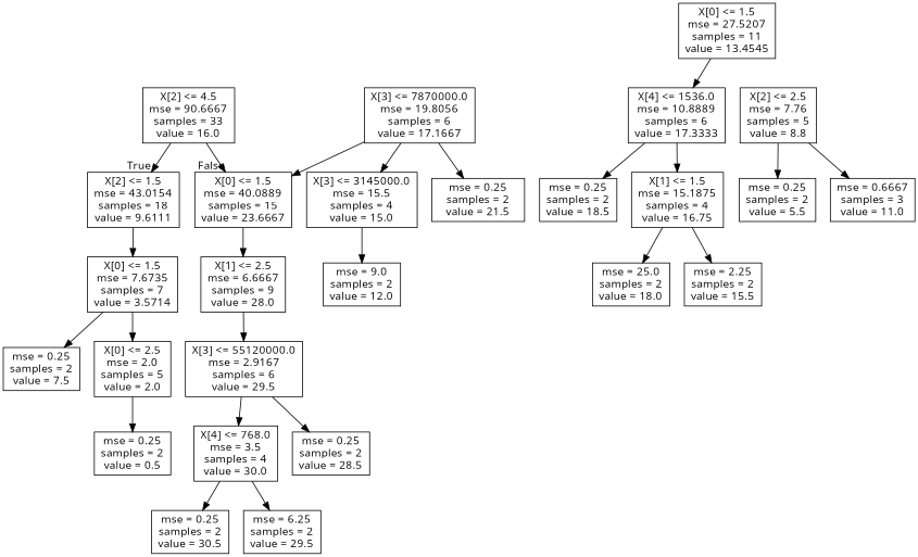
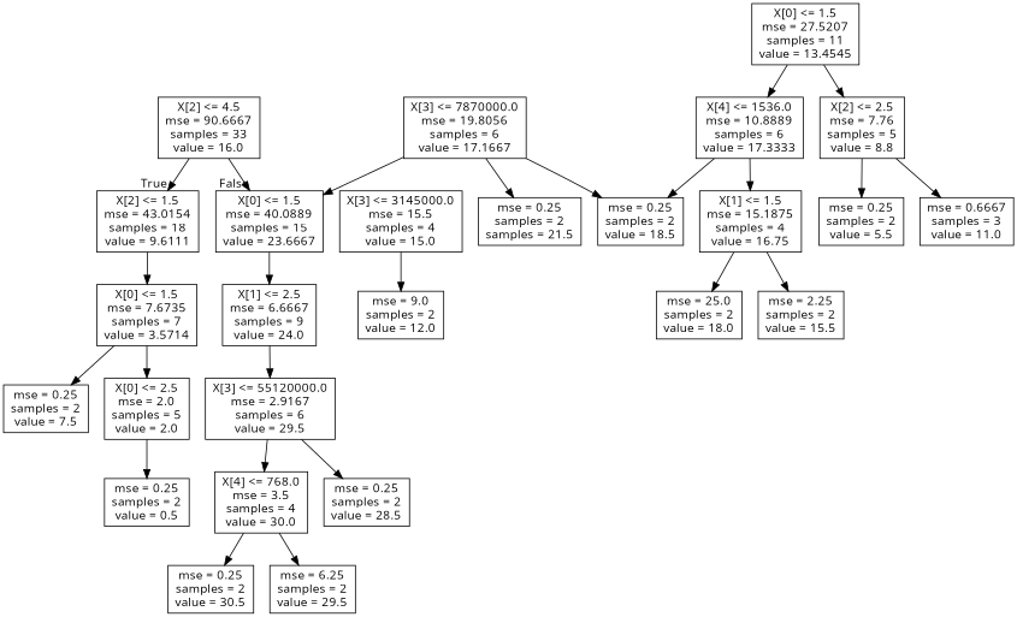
  digraph {
    fontname="Open Sans"
    node [fontname="Open Sans" shape=box]
    edge [fontname="Open Sans"]
    n1 [label="X[2] <= 4.5\nmse = 90.6667\nsamples = 33\nvalue = 16.0"]
    n2 [label="X[2] <= 1.5\nmse = 43.0154\nsamples = 18\nvalue = 9.6111"]
    n3 [label="X[0] <= 1.5\nmse = 40.0889\nsamples = 15\nvalue = 23.6667"]
    n4 [label="X[0] <= 1.5\nmse = 7.6735\nsamples = 7\nvalue = 3.5714"]
-   n5 [label="X[1] <= 2.5\nmse = 6.6667\nsamples = 9\nvalue = 28.0"]
+   n5 [label="X[1] <= 2.5\nmse = 6.6667\nsamples = 9\nvalue = 24.0"]
    n6 [label="mse = 0.25\nsamples = 2\nvalue = 7.5"]
    n7 [label="X[0] <= 2.5\nmse = 2.0\nsamples = 5\nvalue = 2.0"]
    n8 [label="X[0] <= 1.5\nmse = 27.5207\nsamples = 11\nvalue = 13.4545"]
    n9 [label="X[4] <= 1536.0\nmse = 10.8889\nsamples = 6\nvalue = 17.3333"]
    n10 [label="X[2] <= 2.5\nmse = 7.76\nsamples = 5\nvalue = 8.8"]
    n11 [label="mse = 0.25\nsamples = 2\nvalue = 0.5"]
    n12 [label="mse = 0.25\nsamples = 2\nvalue = 18.5"]
    n13 [label="X[1] <= 1.5\nmse = 15.1875\nsamples = 4\nvalue = 16.75"]
    n14 [label="mse = 0.25\nsamples = 2\nvalue = 5.5"]
    n15 [label="mse = 0.6667\nsamples = 3\nvalue = 11.0"]
    n16 [label="mse = 25.0\nsamples = 2\nvalue = 18.0"]
    n17 [label="mse = 2.25\nsamples = 2\nvalue = 15.5"]
    n18 [label="X[3] <= 55120000.0\nmse = 2.9167\nsamples = 6\nvalue = 29.5"]
    n19 [label="X[3] <= 7870000.0\nmse = 19.8056\nsamples = 6\nvalue = 17.1667"]
    n20 [label="X[3] <= 3145000.0\nmse = 15.5\nsamples = 4\nvalue = 15.0"]
-   n21 [label="mse = 0.25\nsamples = 2\nvalue = 21.5"]
+   n21 [label="mse = 0.25\nsamples = 2\nsamples = 21.5"]
    n22 [label="X[4] <= 768.0\nmse = 3.5\nsamples = 4\nvalue = 30.0"]
    n23 [label="mse = 0.25\nsamples = 2\nvalue = 28.5"]
    n24 [label="mse = 0.25\nsamples = 2\nvalue = 30.5"]
    n25 [label="mse = 6.25\nsamples = 2\nvalue = 29.5"]
    n26 [label="mse = 9.0\nsamples = 2\nvalue = 12.0"]
    n1 -> n2 [headlabel=True labelangle=45 labeldistance=2.5]
    n1 -> n3 [headlabel=False labelangle=-45 labeldistance=2.5]
    n2 -> n4
    n3 -> n5
    n4 -> n6
    n4 -> n7
    n5 -> n18
    n7 -> n11
    n8 -> n9
+   n8 -> n10
    n9 -> n12
    n9 -> n13
    n10 -> n14
    n10 -> n15
    n13 -> n16
    n13 -> n17
    n18 -> n22
    n18 -> n23
    n19 -> n3
-   n19 -> n20
+   n19 -> n12
    n19 -> n21
    n20 -> n26
    n22 -> n24
    n22 -> n25
  }
